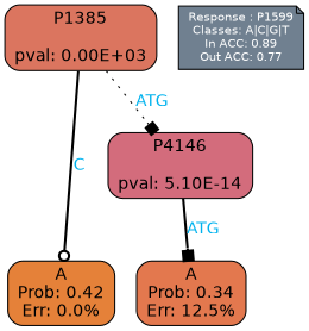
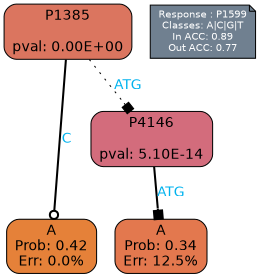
  digraph {
    ranksep=equally
    splines=polylines
    node [color=black fontname=helvetica shape=box style="filled, rounded"]
    edge [arrowhead=box fontcolor=deepskyblue2 fontname=helvetica style=bold]
    n1 [fillcolor="#e3784e" label="A\nProb: 0.34\nErr: 12.5%"]
    n2 [fillcolor="#e58139" label="A\nProb: 0.42\nErr: 0.0%"]
    n3 [align=left fillcolor=slategray fontcolor=white fontsize=10 label="Response : P1599\nClasses: A|C|G|T\nIn ACC: 0.89\nOut ACC: 0.77\n" shape=note style=filled]
-   n4 [fillcolor="#db755f" label="P1385\n\npval: 0.00E+03"]
+   n4 [fillcolor="#db755f" label="P1385\n\npval: 0.00E+00"]
    n5 [fillcolor="#d36c7c" label="P4146\n\npval: 5.10E-14"]
    subgraph sub_1 {
      rank=same
      n1
      n2
    }
    subgraph sub_2 {
      rank=same
      n3
      n4
    }
    n4 -> n2 [arrowhead=odot label=C]
    n4 -> n5 [label=ATG style=dotted]
    n5 -> n1 [label=ATG]
  }
